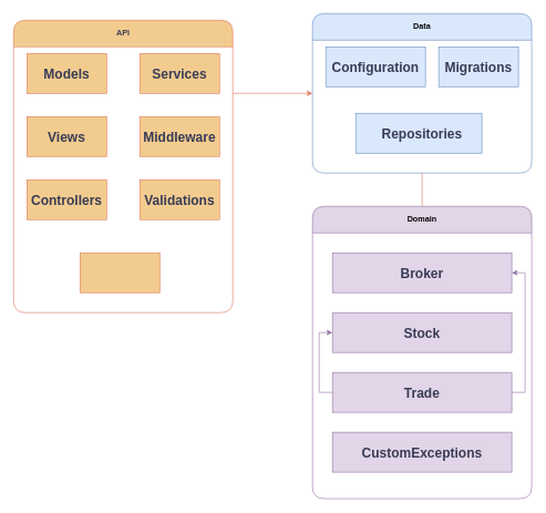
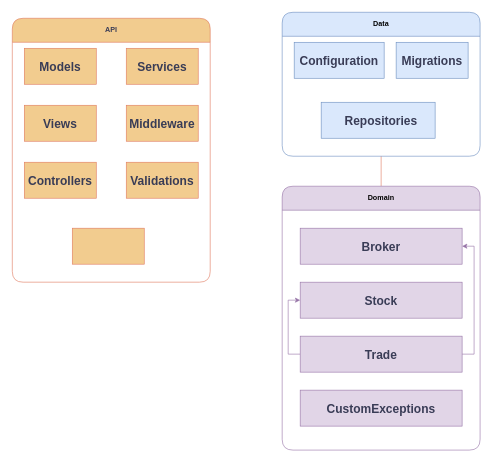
  <mxCell id="0" />
  <mxCell id="1" parent="0" />
- <mxCell id="2" style="edgeStyle=orthogonalEdgeStyle;rounded=0;orthogonalLoop=1;jettySize=auto;html=1;exitX=1;exitY=0.25;exitDx=0;exitDy=0;entryX=0;entryY=0.5;entryDx=0;entryDy=0;strokeColor=#E07A5F;fontColor=#393C56;fillColor=#F2CC8F;" edge="1" parent="1" source="3" target="18"><mxGeometry relative="1" as="geometry" /></mxCell>
  <mxCell id="3" value="API" style="swimlane;whiteSpace=wrap;html=1;rounded=1;labelBackgroundColor=none;fillColor=#F2CC8F;strokeColor=#E07A5F;fontColor=#393C56;startSize=40;" vertex="1" parent="1"><mxGeometry x="20" y="30" width="330" height="440" as="geometry" /></mxCell>
  <mxCell id="4" value="" style="rounded=0;whiteSpace=wrap;html=1;strokeColor=#E07A5F;fontColor=#393C56;fillColor=#F2CC8F;" vertex="1" parent="3"><mxGeometry x="20" y="240" width="120" height="60" as="geometry" /></mxCell>
  <mxCell id="5" value="&lt;b style=&quot;font-size: 20px;&quot;&gt;Controllers&lt;/b&gt;" style="text;html=1;align=center;verticalAlign=middle;whiteSpace=wrap;rounded=0;fontColor=#393C56;fontSize=20;" vertex="1" parent="3"><mxGeometry x="50" y="255" width="60" height="30" as="geometry" /></mxCell>
  <mxCell id="6" value="" style="rounded=0;whiteSpace=wrap;html=1;strokeColor=#E07A5F;fontColor=#393C56;fillColor=#F2CC8F;" vertex="1" parent="3"><mxGeometry x="190" y="50" width="120" height="60" as="geometry" /></mxCell>
  <mxCell id="7" value="&lt;b style=&quot;font-size: 20px;&quot;&gt;Services&lt;/b&gt;" style="text;html=1;align=center;verticalAlign=middle;whiteSpace=wrap;rounded=0;fontColor=#393C56;fontSize=20;" vertex="1" parent="3"><mxGeometry x="220" y="65" width="60" height="30" as="geometry" /></mxCell>
  <mxCell id="8" value="" style="rounded=0;whiteSpace=wrap;html=1;strokeColor=#E07A5F;fontColor=#393C56;fillColor=#F2CC8F;" vertex="1" parent="3"><mxGeometry x="20" y="50" width="120" height="60" as="geometry" /></mxCell>
  <mxCell id="9" value="Models" style="text;html=1;align=center;verticalAlign=middle;whiteSpace=wrap;rounded=0;fontColor=#393C56;fontSize=20;fontStyle=1" vertex="1" parent="3"><mxGeometry x="50" y="65" width="60" height="30" as="geometry" /></mxCell>
  <mxCell id="10" value="" style="rounded=0;whiteSpace=wrap;html=1;strokeColor=#E07A5F;fontColor=#393C56;fillColor=#F2CC8F;" vertex="1" parent="3"><mxGeometry x="20" y="145" width="120" height="60" as="geometry" /></mxCell>
  <mxCell id="11" value="&lt;b&gt;&lt;font style=&quot;font-size: 20px;&quot;&gt;Views&lt;/font&gt;&lt;/b&gt;" style="text;html=1;align=center;verticalAlign=middle;whiteSpace=wrap;rounded=0;fontColor=#393C56;" vertex="1" parent="3"><mxGeometry x="50" y="160" width="60" height="30" as="geometry" /></mxCell>
  <mxCell id="12" value="" style="rounded=0;whiteSpace=wrap;html=1;strokeColor=#E07A5F;fontColor=#393C56;fillColor=#F2CC8F;" vertex="1" parent="3"><mxGeometry x="190" y="145" width="120" height="60" as="geometry" /></mxCell>
  <mxCell id="13" value="Middleware" style="text;html=1;align=center;verticalAlign=middle;whiteSpace=wrap;rounded=0;fontColor=#393C56;fontStyle=1;fontSize=20;" vertex="1" parent="3"><mxGeometry x="220" y="161" width="60" height="30" as="geometry" /></mxCell>
  <mxCell id="14" value="" style="rounded=0;whiteSpace=wrap;html=1;strokeColor=#E07A5F;fontColor=#393C56;fillColor=#F2CC8F;" vertex="1" parent="3"><mxGeometry x="190" y="240" width="120" height="60" as="geometry" /></mxCell>
  <mxCell id="15" value="Validations" style="text;html=1;align=center;verticalAlign=middle;whiteSpace=wrap;rounded=0;fontColor=#393C56;fontStyle=1;fontSize=20;" vertex="1" parent="3"><mxGeometry x="220" y="256" width="60" height="30" as="geometry" /></mxCell>
  <mxCell id="16" value="" style="rounded=0;whiteSpace=wrap;html=1;strokeColor=#E07A5F;fontColor=#393C56;fillColor=#F2CC8F;" vertex="1" parent="3"><mxGeometry x="100" y="350" width="120" height="60" as="geometry" /></mxCell>
  <mxCell id="17" style="edgeStyle=orthogonalEdgeStyle;rounded=0;orthogonalLoop=1;jettySize=auto;html=1;exitX=0.5;exitY=1;exitDx=0;exitDy=0;strokeColor=#E07A5F;fontColor=#393C56;fillColor=#F2CC8F;endArrow=none;" edge="1" parent="1" source="18" target="25"><mxGeometry relative="1" as="geometry" /></mxCell>
  <mxCell id="18" value="Data" style="swimlane;whiteSpace=wrap;html=1;rounded=1;labelBackgroundColor=none;fillColor=#dae8fc;strokeColor=#6c8ebf;startSize=40;" vertex="1" parent="1"><mxGeometry x="470" y="20" width="330" height="240" as="geometry" /></mxCell>
  <mxCell id="19" value="" style="rounded=0;whiteSpace=wrap;html=1;strokeColor=#6c8ebf;fillColor=#dae8fc;" vertex="1" parent="18"><mxGeometry x="190" y="50" width="120" height="60" as="geometry" /></mxCell>
  <mxCell id="20" value="&lt;b style=&quot;font-size: 20px;&quot;&gt;Migrations&lt;/b&gt;" style="text;html=1;align=center;verticalAlign=middle;whiteSpace=wrap;rounded=0;fontColor=#393C56;fontSize=20;" vertex="1" parent="18"><mxGeometry x="220" y="65" width="60" height="30" as="geometry" /></mxCell>
  <mxCell id="21" value="" style="rounded=0;whiteSpace=wrap;html=1;strokeColor=#6c8ebf;fillColor=#dae8fc;" vertex="1" parent="18"><mxGeometry x="20" y="50" width="150" height="60" as="geometry" /></mxCell>
  <mxCell id="22" value="Configuration" style="text;html=1;align=center;verticalAlign=middle;whiteSpace=wrap;rounded=0;fontColor=#393C56;fontSize=20;fontStyle=1" vertex="1" parent="18"><mxGeometry x="65" y="65" width="60" height="30" as="geometry" /></mxCell>
  <mxCell id="23" value="" style="rounded=0;whiteSpace=wrap;html=1;strokeColor=#6c8ebf;fillColor=#dae8fc;" vertex="1" parent="18"><mxGeometry x="65" y="150" width="190" height="60" as="geometry" /></mxCell>
  <mxCell id="24" value="&lt;b&gt;&lt;font style=&quot;font-size: 20px;&quot;&gt;Repositories&lt;/font&gt;&lt;/b&gt;" style="text;html=1;align=center;verticalAlign=middle;whiteSpace=wrap;rounded=0;fontColor=#393C56;" vertex="1" parent="18"><mxGeometry x="135" y="165" width="60" height="30" as="geometry" /></mxCell>
  <mxCell id="25" value="Domain" style="swimlane;whiteSpace=wrap;html=1;rounded=1;labelBackgroundColor=none;fillColor=#e1d5e7;strokeColor=#9673a6;startSize=40;" vertex="1" parent="1"><mxGeometry x="470" y="310" width="330" height="440" as="geometry" /></mxCell>
  <mxCell id="26" value="" style="rounded=0;whiteSpace=wrap;html=1;strokeColor=#9673a6;fillColor=#e1d5e7;" vertex="1" parent="25"><mxGeometry x="30" y="70" width="270" height="60" as="geometry" /></mxCell>
  <mxCell id="27" value="&lt;b&gt;&lt;font style=&quot;font-size: 20px;&quot;&gt;Broker&lt;/font&gt;&lt;/b&gt;" style="text;html=1;align=center;verticalAlign=middle;whiteSpace=wrap;rounded=0;fontColor=#393C56;" vertex="1" parent="25"><mxGeometry x="135" y="85" width="60" height="30" as="geometry" /></mxCell>
  <mxCell id="28" value="" style="rounded=0;whiteSpace=wrap;html=1;strokeColor=#9673a6;fillColor=#e1d5e7;" vertex="1" parent="25"><mxGeometry x="30" y="160" width="270" height="60" as="geometry" /></mxCell>
  <mxCell id="29" value="&lt;b&gt;&lt;font style=&quot;font-size: 20px;&quot;&gt;Stock&lt;/font&gt;&lt;/b&gt;" style="text;html=1;align=center;verticalAlign=middle;whiteSpace=wrap;rounded=0;fontColor=#393C56;" vertex="1" parent="25"><mxGeometry x="135" y="175" width="60" height="30" as="geometry" /></mxCell>
  <mxCell id="30" style="edgeStyle=orthogonalEdgeStyle;rounded=0;orthogonalLoop=1;jettySize=auto;html=1;exitX=0;exitY=0.5;exitDx=0;exitDy=0;entryX=0;entryY=0.5;entryDx=0;entryDy=0;strokeColor=#9673a6;fontColor=#393C56;fillColor=#e1d5e7;" edge="1" parent="25" source="32" target="28"><mxGeometry relative="1" as="geometry" /></mxCell>
  <mxCell id="31" style="edgeStyle=orthogonalEdgeStyle;rounded=0;orthogonalLoop=1;jettySize=auto;html=1;exitX=1;exitY=0.5;exitDx=0;exitDy=0;entryX=1;entryY=0.5;entryDx=0;entryDy=0;strokeColor=#9673a6;fontColor=#393C56;fillColor=#e1d5e7;" edge="1" parent="25" source="32" target="26"><mxGeometry relative="1" as="geometry" /></mxCell>
  <mxCell id="32" value="" style="rounded=0;whiteSpace=wrap;html=1;strokeColor=#9673a6;fillColor=#e1d5e7;" vertex="1" parent="25"><mxGeometry x="30" y="250" width="270" height="60" as="geometry" /></mxCell>
  <mxCell id="33" value="&lt;b&gt;&lt;font style=&quot;font-size: 20px;&quot;&gt;Trade&lt;/font&gt;&lt;/b&gt;" style="text;html=1;align=center;verticalAlign=middle;whiteSpace=wrap;rounded=0;fontColor=#393C56;" vertex="1" parent="25"><mxGeometry x="135" y="265" width="60" height="30" as="geometry" /></mxCell>
  <mxCell id="34" value="" style="rounded=0;whiteSpace=wrap;html=1;strokeColor=#9673a6;fillColor=#e1d5e7;" vertex="1" parent="25"><mxGeometry x="30" y="340" width="270" height="60" as="geometry" /></mxCell>
  <mxCell id="35" value="&lt;b&gt;&lt;font style=&quot;font-size: 20px;&quot;&gt;CustomExceptions&lt;/font&gt;&lt;/b&gt;" style="text;html=1;align=center;verticalAlign=middle;whiteSpace=wrap;rounded=0;fontColor=#393C56;" vertex="1" parent="25"><mxGeometry x="135" y="355" width="60" height="30" as="geometry" /></mxCell>
